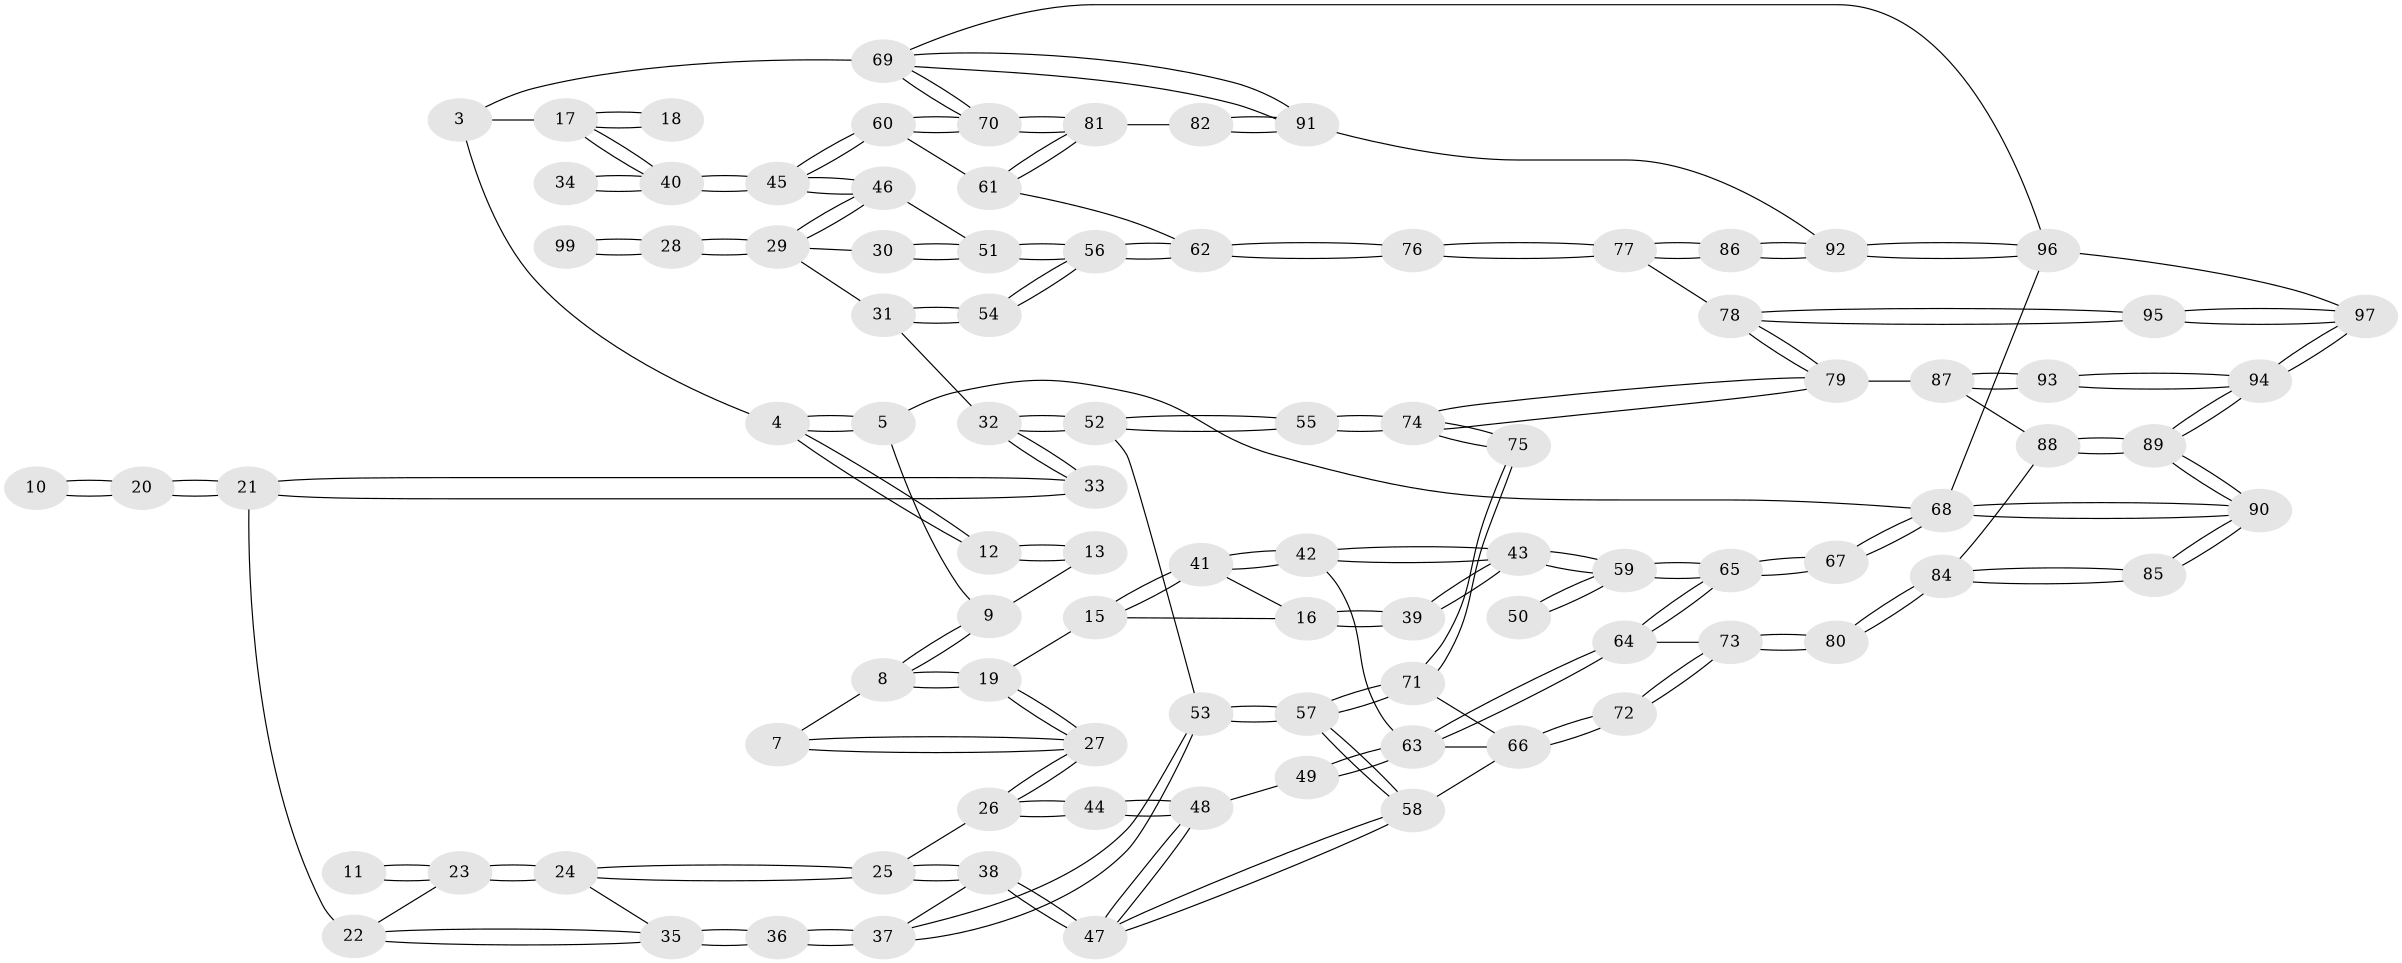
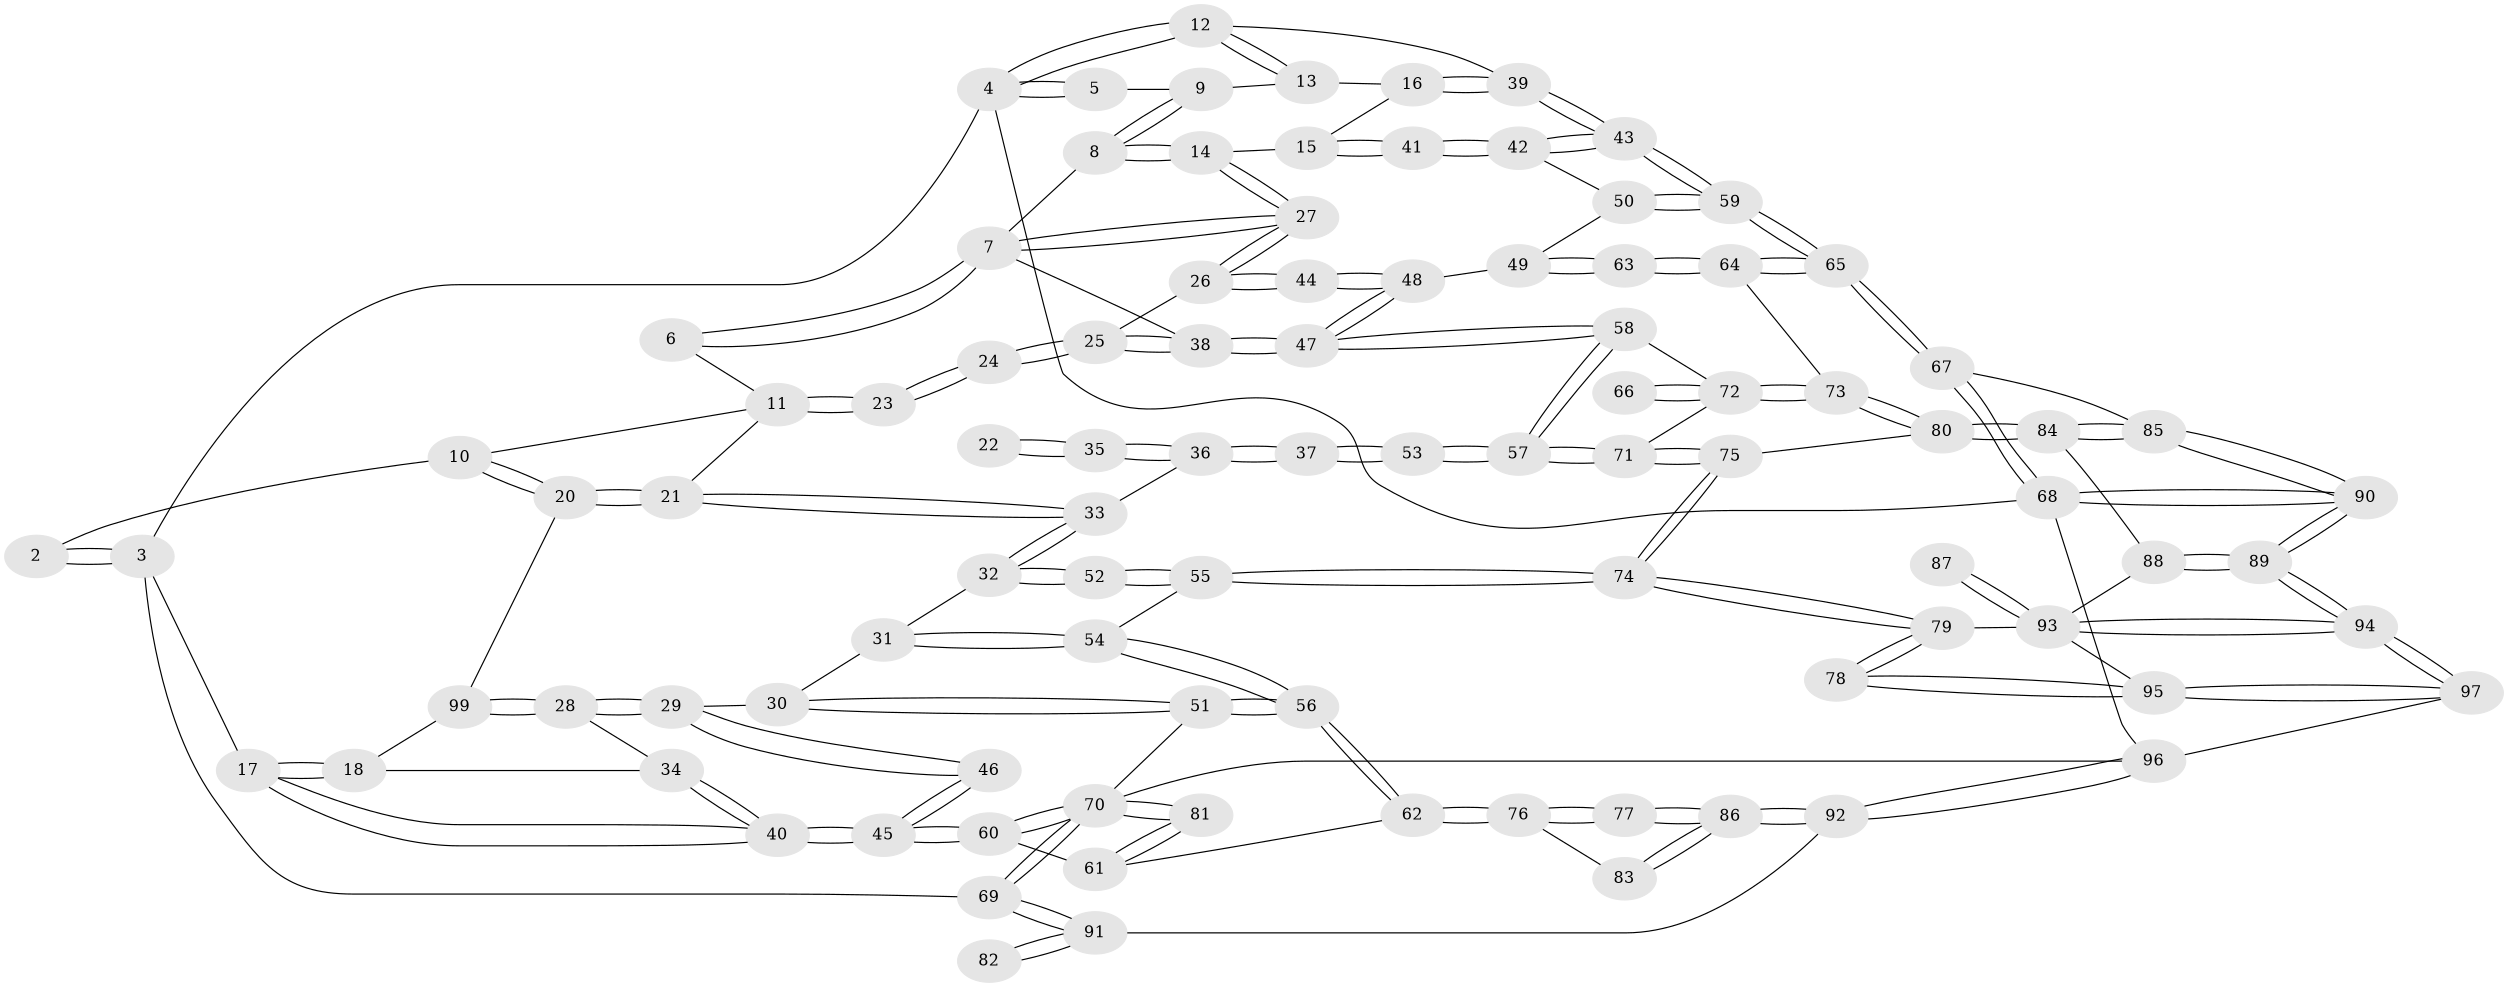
  graph {
    rankdir=LR
    node [color=gray90 style=filled]
+   2
    3
    10
+   6
    7
    11
    4
    17
    69
    20
    5
    12
    68
    18
    40
    70
    96
    91
    9
    13
    39
    90
    8
    27
    23
-   14 [label=19]
+   14
    15
    16
    21
    24
    43
    41
    42
    n34 [label=99]
    34
    45
    28
    29
    22
    33
    35
    36
    25
    26
    38
    44
    47
    48
    30
    46
    31
    51
    32
    54
    56
    52
    55
    53
    37
    57
    58
    59
    60
    50
    65
    49
    61
    66
    63
    64
    62
    74
    71
    75
    79
    76
    72
    67
    81
    82
    77
+   83
    73
    80
    85
    97
    92
    84
    87
    78
    86
    95
    88
    93
    89
    94
+   2 -- 3
+   2 -- 3
+   2 -- 10
    3 -- 4
    3 -- 17
    3 -- 69
+   10 -- 11
    10 -- 20
    10 -- 20
+   6 -- 7
+   6 -- 7
+   6 -- 11
    7 -- 8
    7 -- 27
    7 -- 27
    11 -- 23
    11 -- 23
    4 -- 5
    4 -- 5
    4 -- 12
    4 -- 12
-   5 -- 68
+   4 -- 68
    17 -- 18
    17 -- 18
    17 -- 40
    17 -- 40
    69 -- 70
    69 -- 70
-   69 -- 96
+   70 -- 96
    69 -- 91
    69 -- 91
    20 -- 21
    20 -- 21
    5 -- 9
    12 -- 13
    12 -- 13
+   12 -- 39
    68 -- 96
    68 -- 90
    68 -- 90
+   18 -- n34
+   18 -- 34
    40 -- 45
    40 -- 45
    70 -- 81
    70 -- 81
    96 -- 97
    91 -- 92
    9 -- 13
-   41 -- 16
+   13 -- 16
    39 -- 43
    39 -- 43
    8 -- 9
    8 -- 9
    8 -- 14
    8 -- 14
    23 -- 24
    23 -- 24
    14 -- 27
    14 -- 27
    14 -- 15
    15 -- 16
    15 -- 41
    15 -- 41
    16 -- 39
    16 -- 39
-   21 -- 22
+   21 -- 11
    21 -- 33
    21 -- 33
-   24 -- 35
    24 -- 25
    24 -- 25
    43 -- 59
    43 -- 59
    41 -- 42
    41 -- 42
    42 -- 43
    42 -- 43
-   42 -- 63
+   42 -- 50
+   n34 -- 20
    n34 -- 28
    n34 -- 28
    34 -- 40
    34 -- 40
    45 -- 46
    45 -- 46
    45 -- 60
    45 -- 60
+   28 -- 34
    28 -- 29
    28 -- 29
    29 -- 30
    29 -- 46
    29 -- 46
-   22 -- 23
    22 -- 35
    22 -- 35
+   33 -- 36
    35 -- 36
    35 -- 36
    36 -- 37
    36 -- 37
    25 -- 26
    25 -- 38
    25 -- 38
    26 -- 27
    26 -- 27
    26 -- 44
    26 -- 44
    38 -- 47
    38 -- 47
    44 -- 48
    44 -- 48
    47 -- 48
    47 -- 48
    47 -- 58
    47 -- 58
    48 -- 49
-   29 -- 31
+   30 -- 31
    30 -- 51
    30 -- 51
-   46 -- 51
+   70 -- 51
    31 -- 32
    31 -- 54
    31 -- 54
    51 -- 56
    51 -- 56
    32 -- 33
    32 -- 33
    32 -- 52
    32 -- 52
    54 -- 56
    54 -- 56
+   54 -- 55
    56 -- 62
    56 -- 62
    52 -- 55
    52 -- 55
-   52 -- 53
    55 -- 74
    55 -- 74
    53 -- 57
    53 -- 57
-   37 -- 38
+   7 -- 38
    37 -- 53
    37 -- 53
    57 -- 58
    57 -- 58
    57 -- 71
    57 -- 71
-   58 -- 66
+   58 -- 72
    59 -- 65
    59 -- 65
    60 -- 70
    60 -- 70
    60 -- 61
    50 -- 59
    50 -- 59
    65 -- 67
    65 -- 67
+   49 -- 50
    49 -- 63
    49 -- 63
    61 -- 62
    61 -- 81
    61 -- 81
    66 -- 72
    66 -- 72
-   63 -- 66
    63 -- 64
    63 -- 64
    64 -- 65
    64 -- 65
    64 -- 73
    62 -- 76
    62 -- 76
    74 -- 75
    74 -- 75
    74 -- 79
    74 -- 79
    71 -- 75
    71 -- 75
-   71 -- 66
-   79 -- 87
+   71 -- 72
+   75 -- 80
+   79 -- 93
    76 -- 77
    76 -- 77
+   76 -- 83
    72 -- 73
    72 -- 73
    67 -- 68
    67 -- 68
-   81 -- 82
+   67 -- 85
    82 -- 91
    82 -- 91
-   77 -- 78
    77 -- 86
    77 -- 86
+   83 -- 86
+   83 -- 86
    73 -- 80
    73 -- 80
    80 -- 84
    80 -- 84
    85 -- 90
    85 -- 90
    92 -- 96
    92 -- 96
    84 -- 85
    84 -- 85
    84 -- 88
-   87 -- 88
+   93 -- 88
    87 -- 93
    87 -- 93
    78 -- 79
    78 -- 79
    78 -- 95
    78 -- 95
    86 -- 92
    86 -- 92
    95 -- 97
    95 -- 97
    88 -- 89
    88 -- 89
+   93 -- 95
    93 -- 94
    93 -- 94
    89 -- 90
    89 -- 90
    89 -- 94
    89 -- 94
    94 -- 97
    94 -- 97
  }
